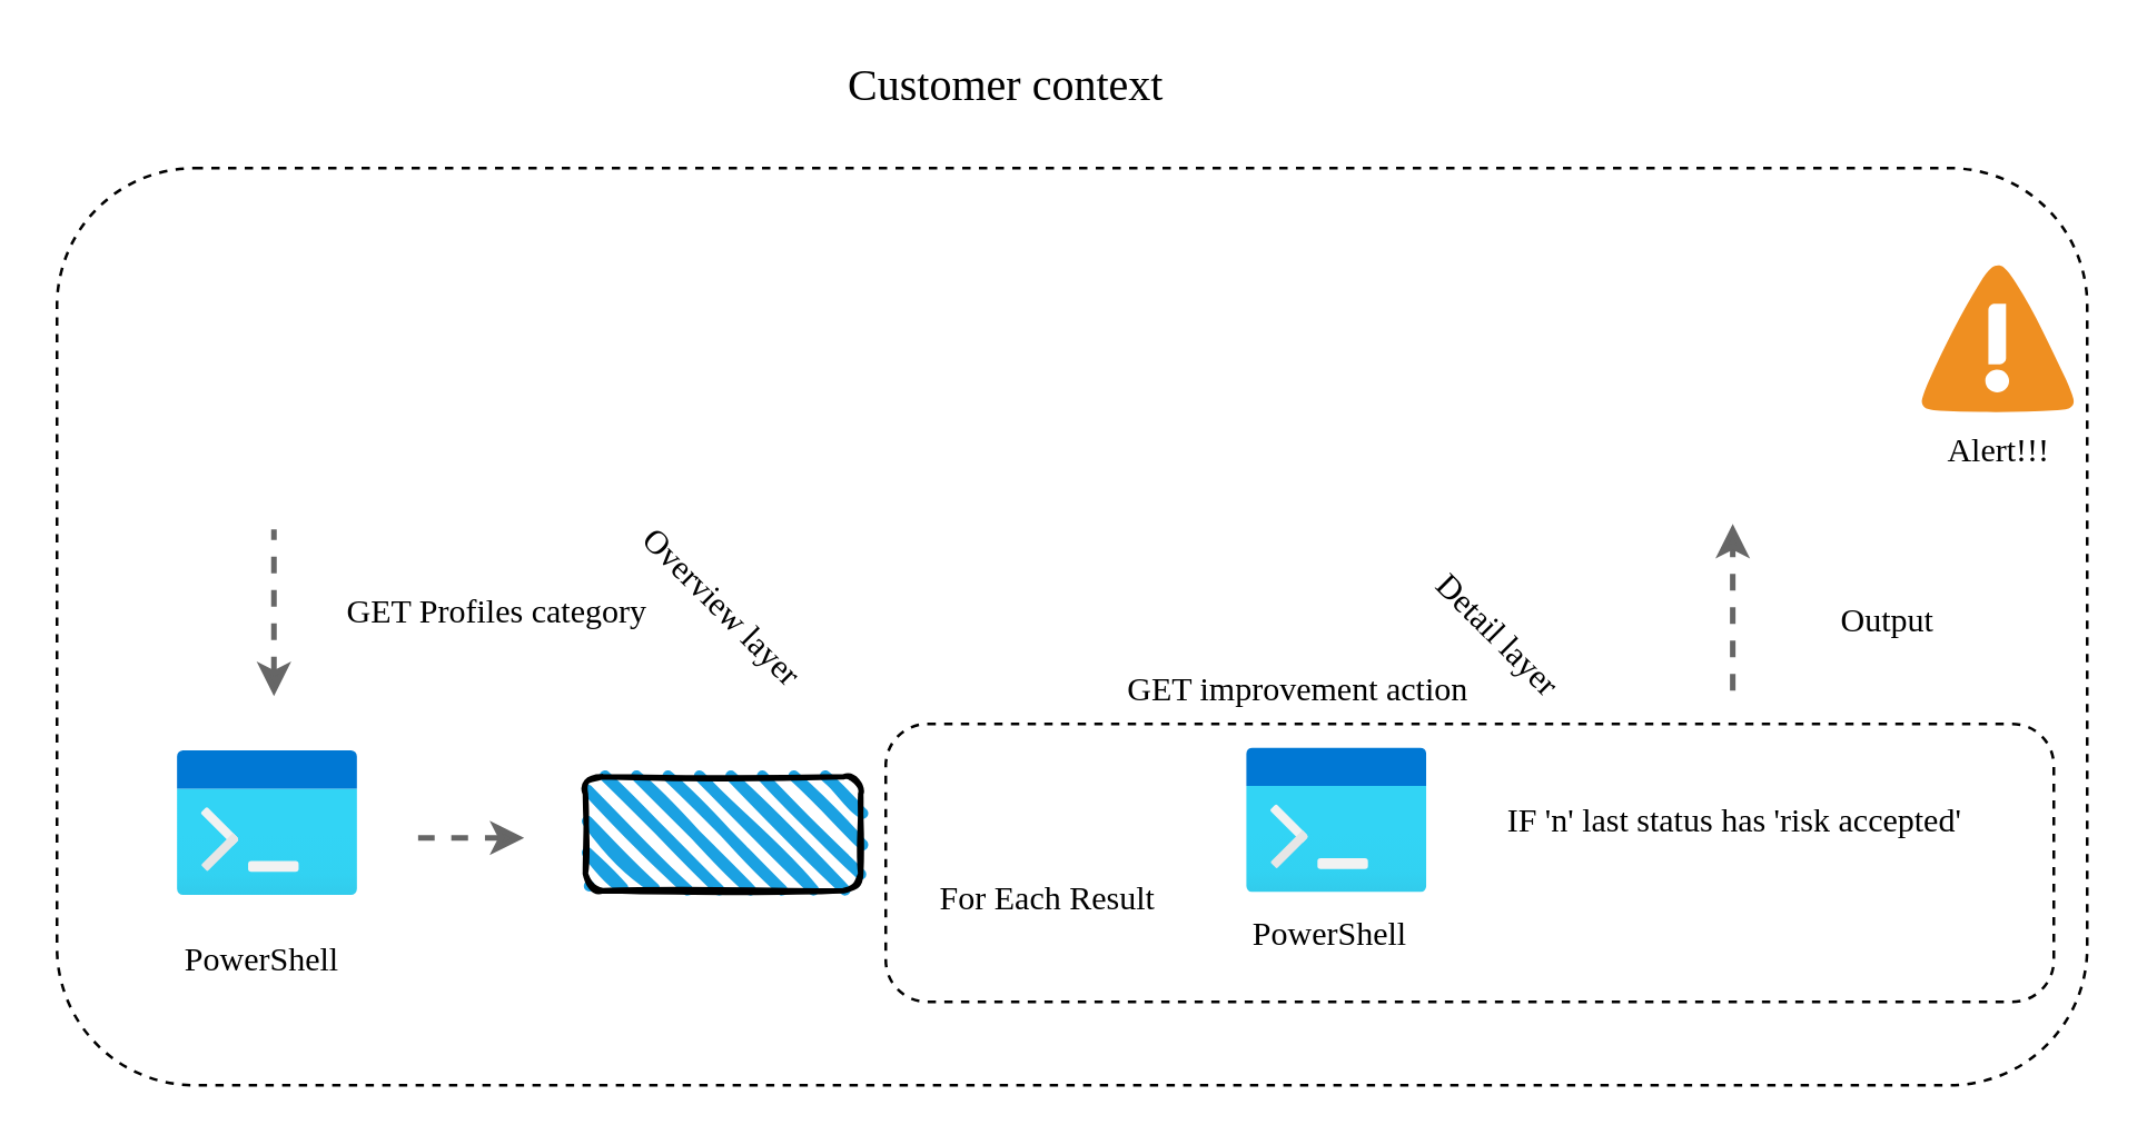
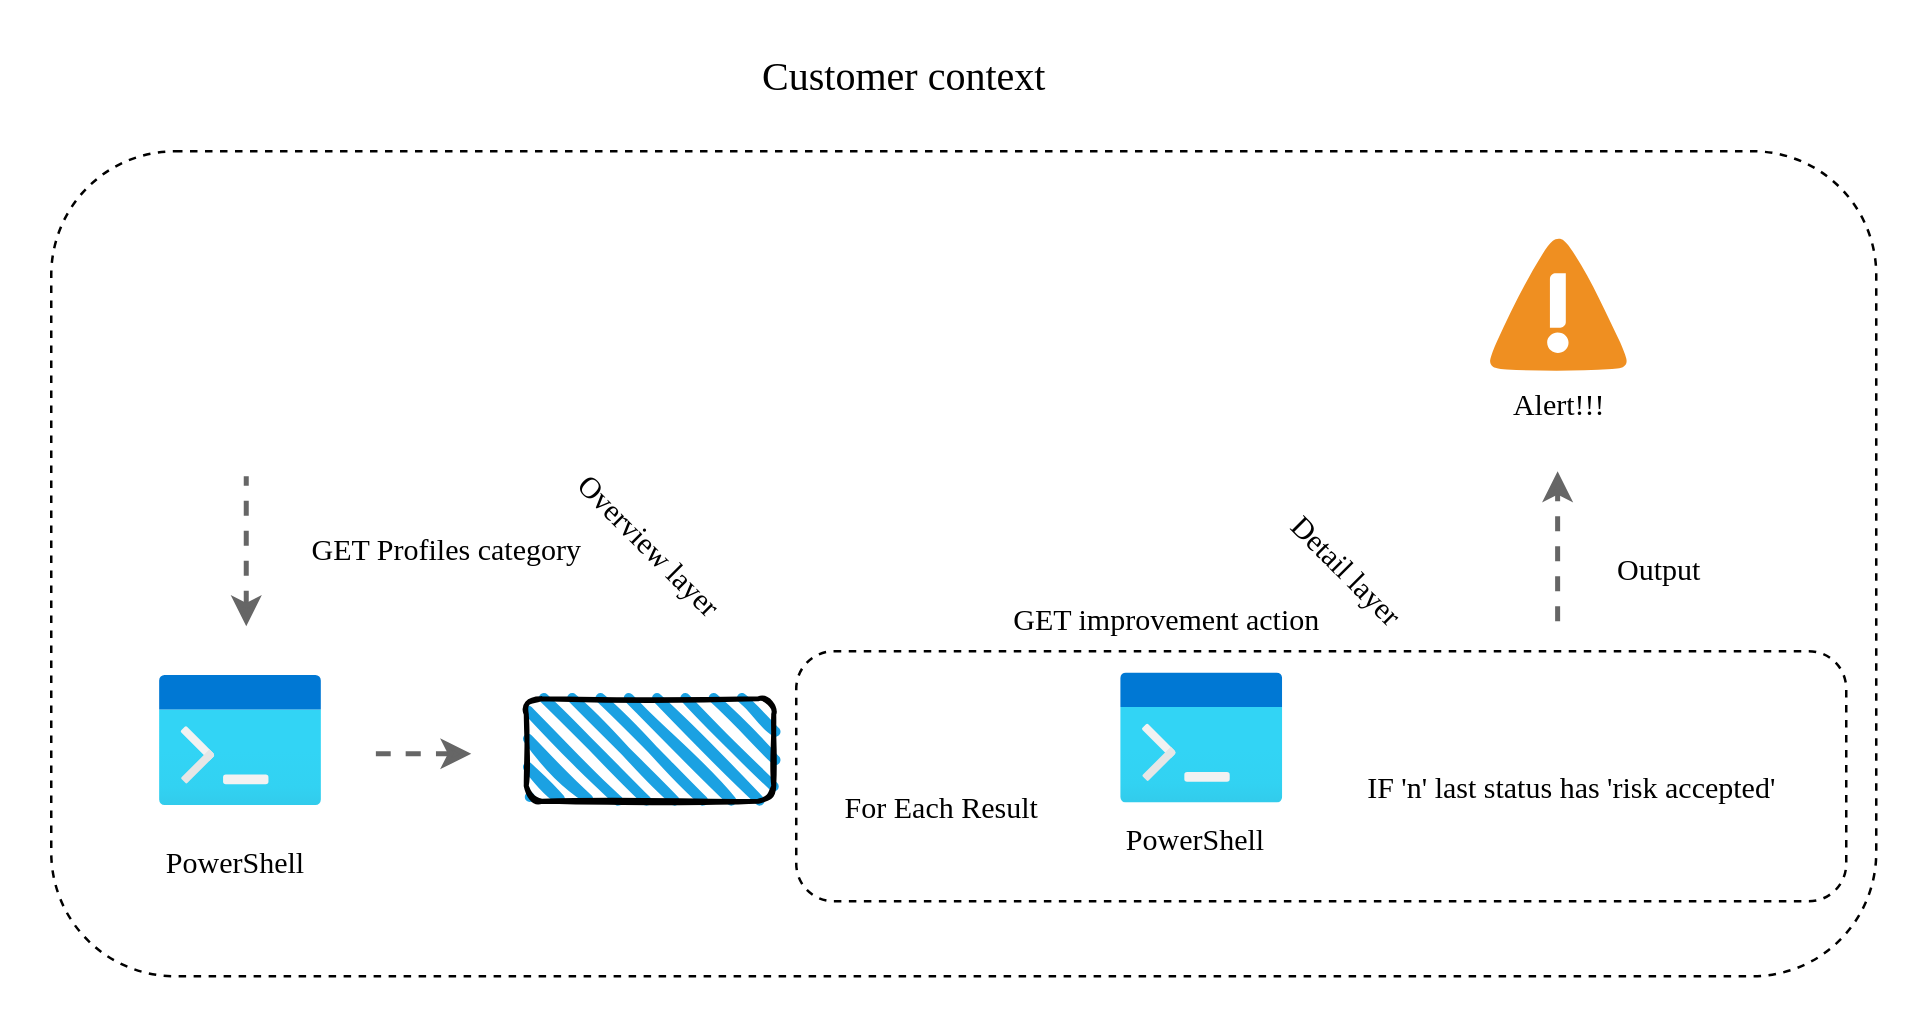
  <mxCell id="0" />
  <mxCell id="1" parent="0" />
  <mxCell id="2" value="" style="rounded=1;whiteSpace=wrap;html=1;fontFamily=Architects Daughter;fontSource=https%3A%2F%2Ffonts.googleapis.com%2Fcss%3Ffamily%3DArchitects%2BDaughter;fillColor=none;dashed=1;" vertex="1" parent="1"><mxGeometry x="20" y="60" width="730" height="330" as="geometry" /></mxCell>
  <mxCell id="3" value="" style="rounded=1;whiteSpace=wrap;html=1;fontFamily=Architects Daughter;fontSource=https%3A%2F%2Ffonts.googleapis.com%2Fcss%3Ffamily%3DArchitects%2BDaughter;fillColor=none;dashed=1;" parent="1" vertex="1"><mxGeometry x="318" y="260" width="420" height="100" as="geometry" /></mxCell>
  <mxCell id="4" value="" style="aspect=fixed;html=1;points=[];align=center;image;fontSize=12;image=img/lib/azure2/general/Powershell.svg;fontFamily=Architects Daughter;fontSource=https%3A%2F%2Ffonts.googleapis.com%2Fcss%3Ffamily%3DArchitects%2BDaughter;" parent="1" vertex="1"><mxGeometry x="63.5" y="270" width="65" height="52" as="geometry" /></mxCell>
  <mxCell id="5" value="" style="endArrow=none;html=1;fontFamily=Architects Daughter;fontSource=https%3A%2F%2Ffonts.googleapis.com%2Fcss%3Ffamily%3DArchitects%2BDaughter;endFill=0;startArrow=classic;startFill=1;curved=1;dashed=1;strokeWidth=2;fillColor=#f5f5f5;strokeColor=#666666;" parent="1" edge="1"><mxGeometry width="50" height="50" relative="1" as="geometry"><mxPoint x="98" y="250" as="sourcePoint" /><mxPoint x="98" y="190" as="targetPoint" /></mxGeometry></mxCell>
  <mxCell id="6" value="GET Profiles category" style="text;html=1;align=center;verticalAlign=middle;resizable=0;points=[];autosize=1;strokeColor=none;fillColor=none;fontFamily=Architects Daughter;" parent="1" vertex="1"><mxGeometry x="108" y="210" width="140" height="20" as="geometry" /></mxCell>
  <mxCell id="7" value="For Each Result" style="shape=image;html=1;verticalAlign=top;verticalLabelPosition=bottom;labelBackgroundColor=#ffffff;imageAspect=0;aspect=fixed;image=https://cdn4.iconfinder.com/data/icons/evil-icons-user-interface/64/download-128.png;fontFamily=Architects Daughter;fontSource=https%3A%2F%2Ffonts.googleapis.com%2Fcss%3Ffamily%3DArchitects%2BDaughter;" parent="1" vertex="1"><mxGeometry x="360.5" y="279" width="30" height="30" as="geometry" /></mxCell>
  <mxCell id="8" value="" style="aspect=fixed;html=1;points=[];align=center;image;fontSize=12;image=img/lib/azure2/general/Powershell.svg;fontFamily=Architects Daughter;fontSource=https%3A%2F%2Ffonts.googleapis.com%2Fcss%3Ffamily%3DArchitects%2BDaughter;" parent="1" vertex="1"><mxGeometry x="448" y="269" width="65" height="52" as="geometry" /></mxCell>
  <mxCell id="9" value="GET improvement action" style="text;html=1;align=center;verticalAlign=middle;resizable=0;points=[];autosize=1;strokeColor=none;fillColor=none;fontFamily=Architects Daughter;rotation=0;" parent="1" vertex="1"><mxGeometry x="390.5" y="238" width="150" height="20" as="geometry" /></mxCell>
- <mxCell id="10" value="IF 'n' last status has 'risk accepted'" style="text;html=1;align=center;verticalAlign=middle;resizable=0;points=[];autosize=1;strokeColor=none;fillColor=none;fontFamily=Architects Daughter;" parent="1" vertex="1"><mxGeometry x="518" y="285" width="210" height="20" as="geometry" /></mxCell>
- <mxCell id="11" value="Alert!!!" style="shadow=0;dashed=0;html=1;strokeColor=none;fillColor=#4495D1;labelPosition=center;verticalLabelPosition=bottom;verticalAlign=top;align=center;outlineConnect=0;shape=mxgraph.veeam.2d.alert;fontFamily=Architects Daughter;fontSource=https%3A%2F%2Ffonts.googleapis.com%2Fcss%3Ffamily%3DArchitects%2BDaughter;" parent="1" vertex="1"><mxGeometry x="690.38" y="94.7" width="55.23" height="53.3" as="geometry" /></mxCell>
+ <mxCell id="10" value="IF 'n' last status has 'risk accepted'" style="text;html=1;align=center;verticalAlign=middle;resizable=0;points=[];autosize=1;strokeColor=none;fillColor=none;fontFamily=Architects Daughter;" parent="1" vertex="1"><mxGeometry x="523" y="305" width="210" height="20" as="geometry" /></mxCell>
+ <mxCell id="11" value="Alert!!!" style="shadow=0;dashed=0;html=1;strokeColor=none;fillColor=#4495D1;labelPosition=center;verticalLabelPosition=bottom;verticalAlign=top;align=center;outlineConnect=0;shape=mxgraph.veeam.2d.alert;fontFamily=Architects Daughter;fontSource=https%3A%2F%2Ffonts.googleapis.com%2Fcss%3Ffamily%3DArchitects%2BDaughter;" parent="1" vertex="1"><mxGeometry x="595.38" y="94.7" width="55.23" height="53.3" as="geometry" /></mxCell>
  <mxCell id="12" value="" style="endArrow=classic;html=1;fontFamily=Architects Daughter;fontSource=https%3A%2F%2Ffonts.googleapis.com%2Fcss%3Ffamily%3DArchitects%2BDaughter;endFill=1;startArrow=none;startFill=0;curved=1;dashed=1;strokeWidth=2;fillColor=#f5f5f5;strokeColor=#666666;" parent="1" edge="1"><mxGeometry width="50" height="50" relative="1" as="geometry"><mxPoint x="622.55" y="248" as="sourcePoint" /><mxPoint x="622.55" y="188" as="targetPoint" /></mxGeometry></mxCell>
  <mxCell id="13" value="Overview layer" style="text;html=1;align=center;verticalAlign=middle;resizable=0;points=[];autosize=1;strokeColor=none;fillColor=none;fontFamily=Architects Daughter;rotation=45;" vertex="1" parent="1"><mxGeometry x="209" y="208" width="100" height="20" as="geometry" /></mxCell>
  <mxCell id="14" value="Detail layer" style="text;html=1;align=center;verticalAlign=middle;resizable=0;points=[];autosize=1;strokeColor=none;fillColor=none;fontFamily=Architects Daughter;rotation=45;" vertex="1" parent="1"><mxGeometry x="498" y="218" width="80" height="20" as="geometry" /></mxCell>
- <mxCell id="15" value="Output" style="text;html=1;align=center;verticalAlign=middle;resizable=0;points=[];autosize=1;strokeColor=none;fillColor=none;fontFamily=Architects Daughter;fontSource=https%3A%2F%2Ffonts.googleapis.com%2Fcss%3Ffamily%3DArchitects%2BDaughter;" vertex="1" parent="1"><mxGeometry x="653" y="213" width="50" height="20" as="geometry" /></mxCell>
+ <mxCell id="15" value="Output" style="text;html=1;align=center;verticalAlign=middle;resizable=0;points=[];autosize=1;strokeColor=none;fillColor=none;fontFamily=Architects Daughter;fontSource=https%3A%2F%2Ffonts.googleapis.com%2Fcss%3Ffamily%3DArchitects%2BDaughter;" vertex="1" parent="1"><mxGeometry x="638" y="218" width="50" height="20" as="geometry" /></mxCell>
  <mxCell id="16" value="" style="rounded=1;whiteSpace=wrap;html=1;strokeWidth=2;fillWeight=4;hachureGap=8;hachureAngle=45;fillColor=#1ba1e2;sketch=1;fontFamily=Architects Daughter;fontSource=https%3A%2F%2Ffonts.googleapis.com%2Fcss%3Ffamily%3DArchitects%2BDaughter;" vertex="1" parent="1"><mxGeometry x="210" y="279" width="99" height="41" as="geometry" /></mxCell>
  <mxCell id="17" value="" style="endArrow=none;html=1;fontFamily=Architects Daughter;fontSource=https%3A%2F%2Ffonts.googleapis.com%2Fcss%3Ffamily%3DArchitects%2BDaughter;endFill=0;startArrow=classic;startFill=1;curved=1;dashed=1;strokeWidth=2;fillColor=#f5f5f5;strokeColor=#666666;" edge="1" parent="1"><mxGeometry width="50" height="50" relative="1" as="geometry"><mxPoint x="188" y="301" as="sourcePoint" /><mxPoint x="148" y="301" as="targetPoint" /></mxGeometry></mxCell>
  <mxCell id="18" value="PowerShell" style="text;html=1;strokeColor=none;fillColor=none;align=center;verticalAlign=middle;whiteSpace=wrap;rounded=0;fontFamily=Architects Daughter;fontSource=https%3A%2F%2Ffonts.googleapis.com%2Fcss%3Ffamily%3DArchitects%2BDaughter;" vertex="1" parent="1"><mxGeometry x="63.5" y="330" width="60" height="30" as="geometry" /></mxCell>
  <mxCell id="19" value="PowerShell" style="text;html=1;strokeColor=none;fillColor=none;align=center;verticalAlign=middle;whiteSpace=wrap;rounded=0;fontFamily=Architects Daughter;fontSource=https%3A%2F%2Ffonts.googleapis.com%2Fcss%3Ffamily%3DArchitects%2BDaughter;" vertex="1" parent="1"><mxGeometry x="448" y="321" width="60" height="30" as="geometry" /></mxCell>
  <mxCell id="20" value="Customer context" style="text;html=1;align=center;verticalAlign=middle;resizable=0;points=[];autosize=1;strokeColor=none;fillColor=none;fontFamily=Architects Daughter;fontSize=16;" vertex="1" parent="1"><mxGeometry x="285.5" y="20" width="150" height="20" as="geometry" /></mxCell>
